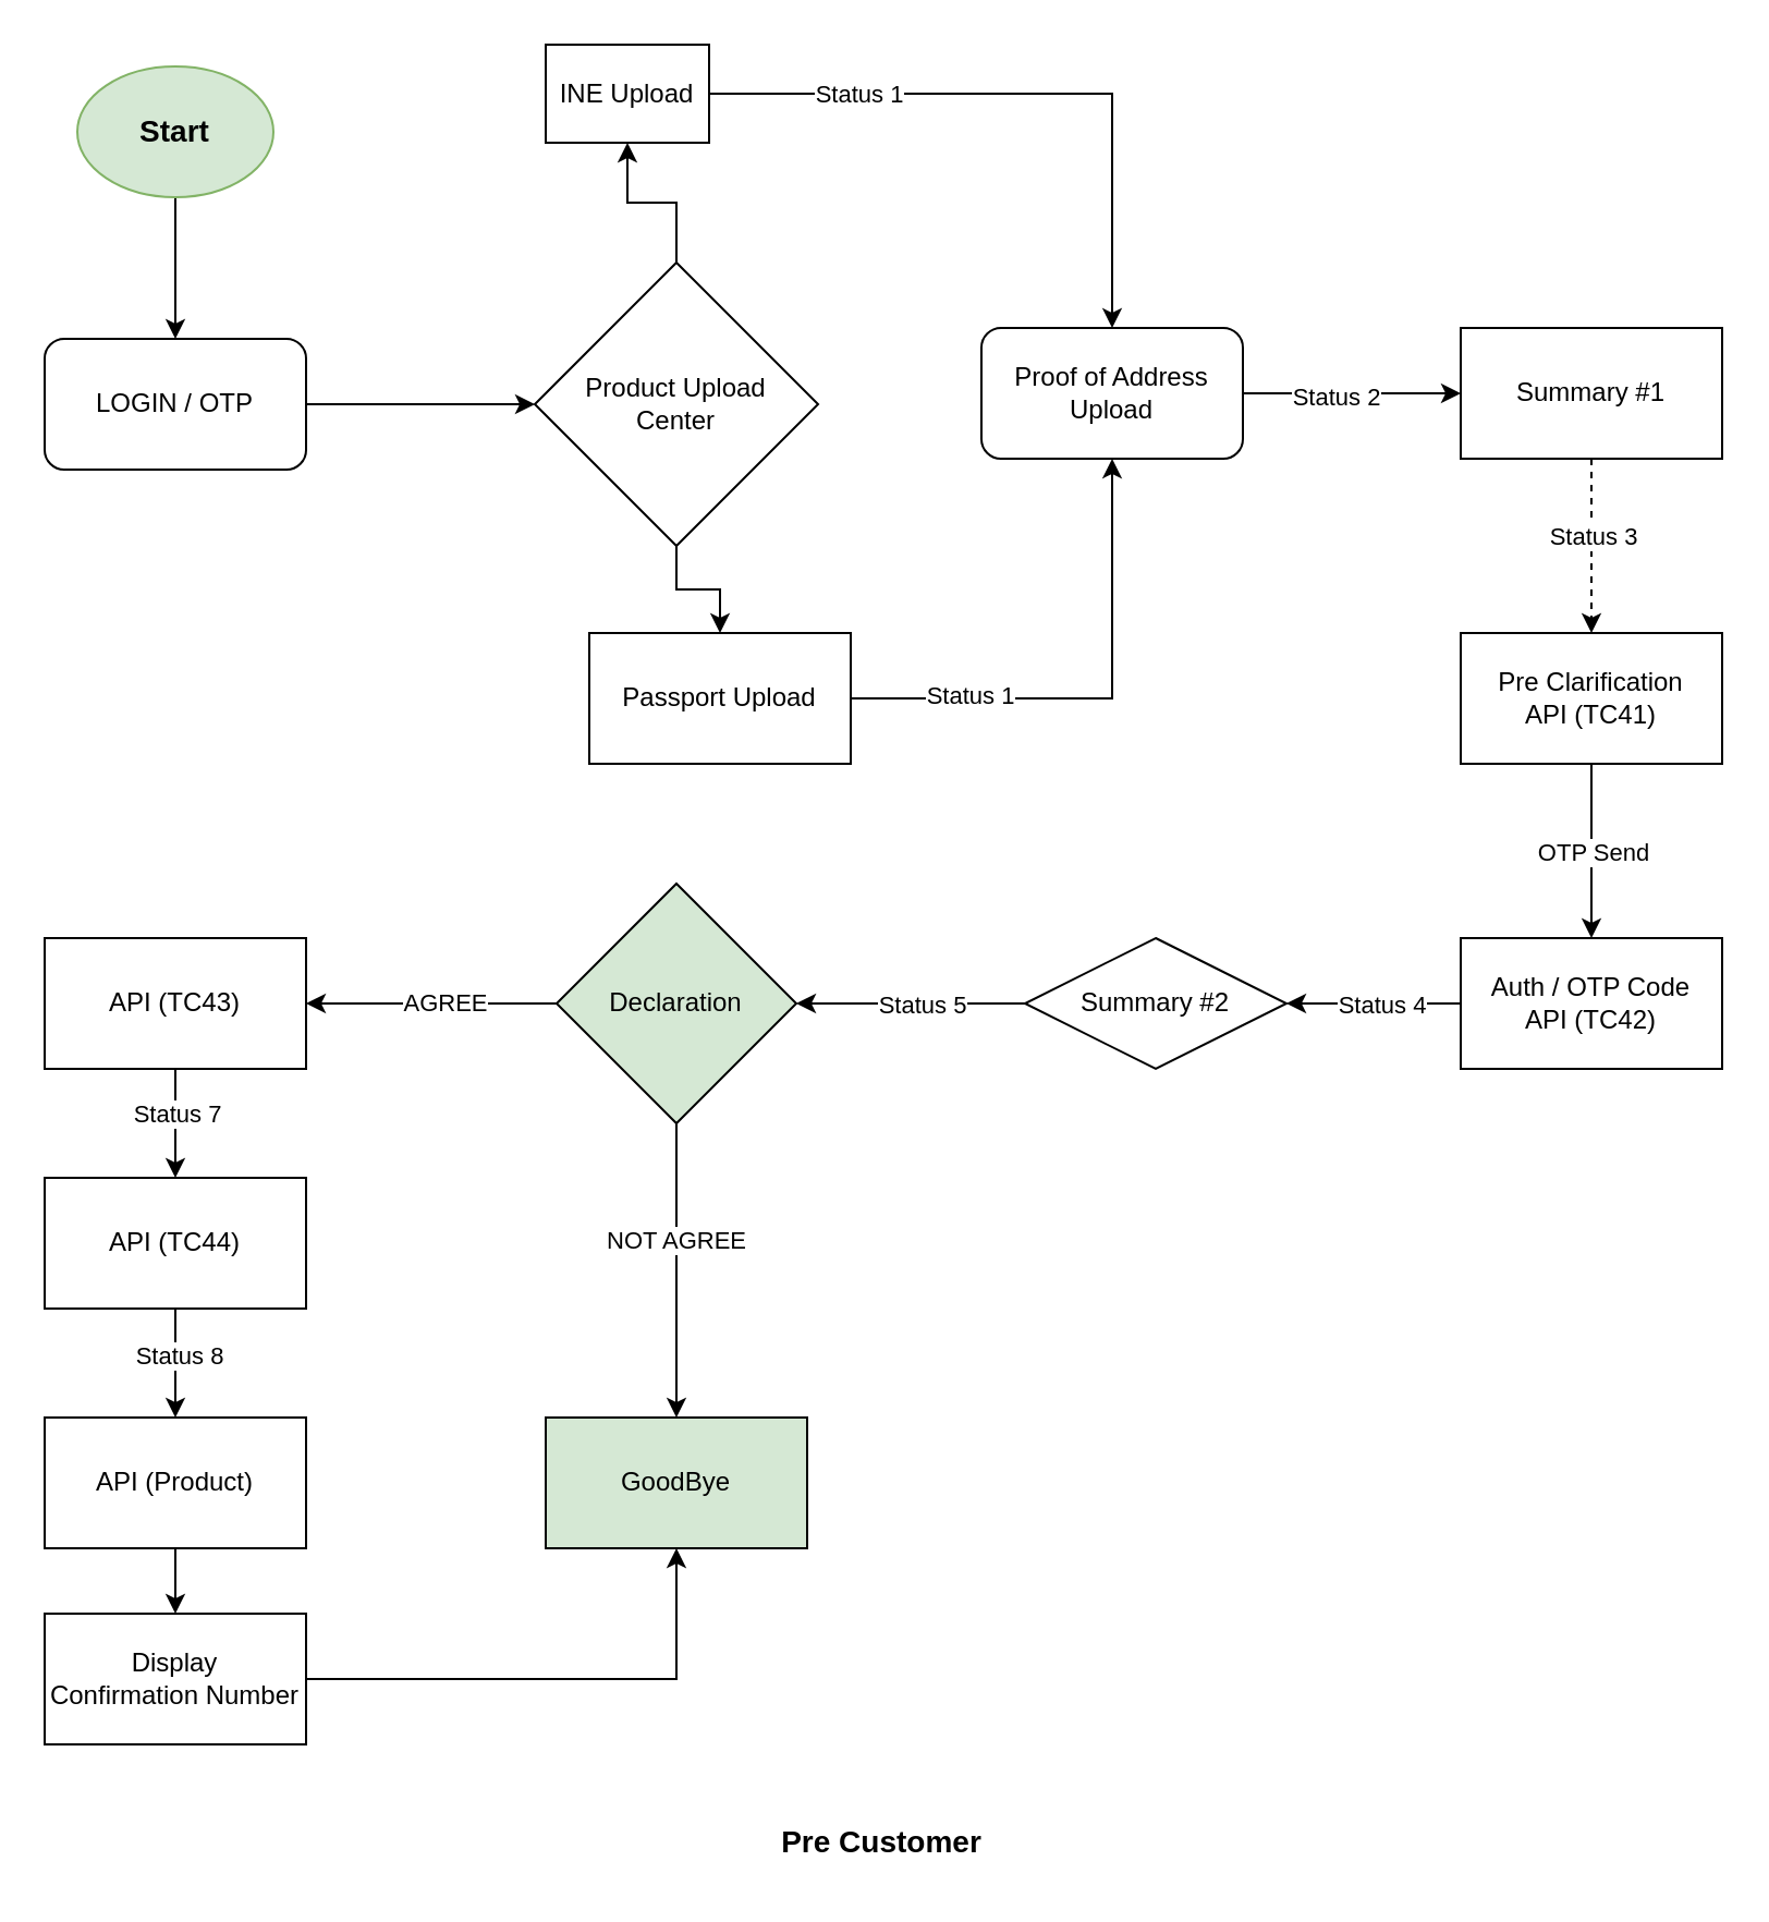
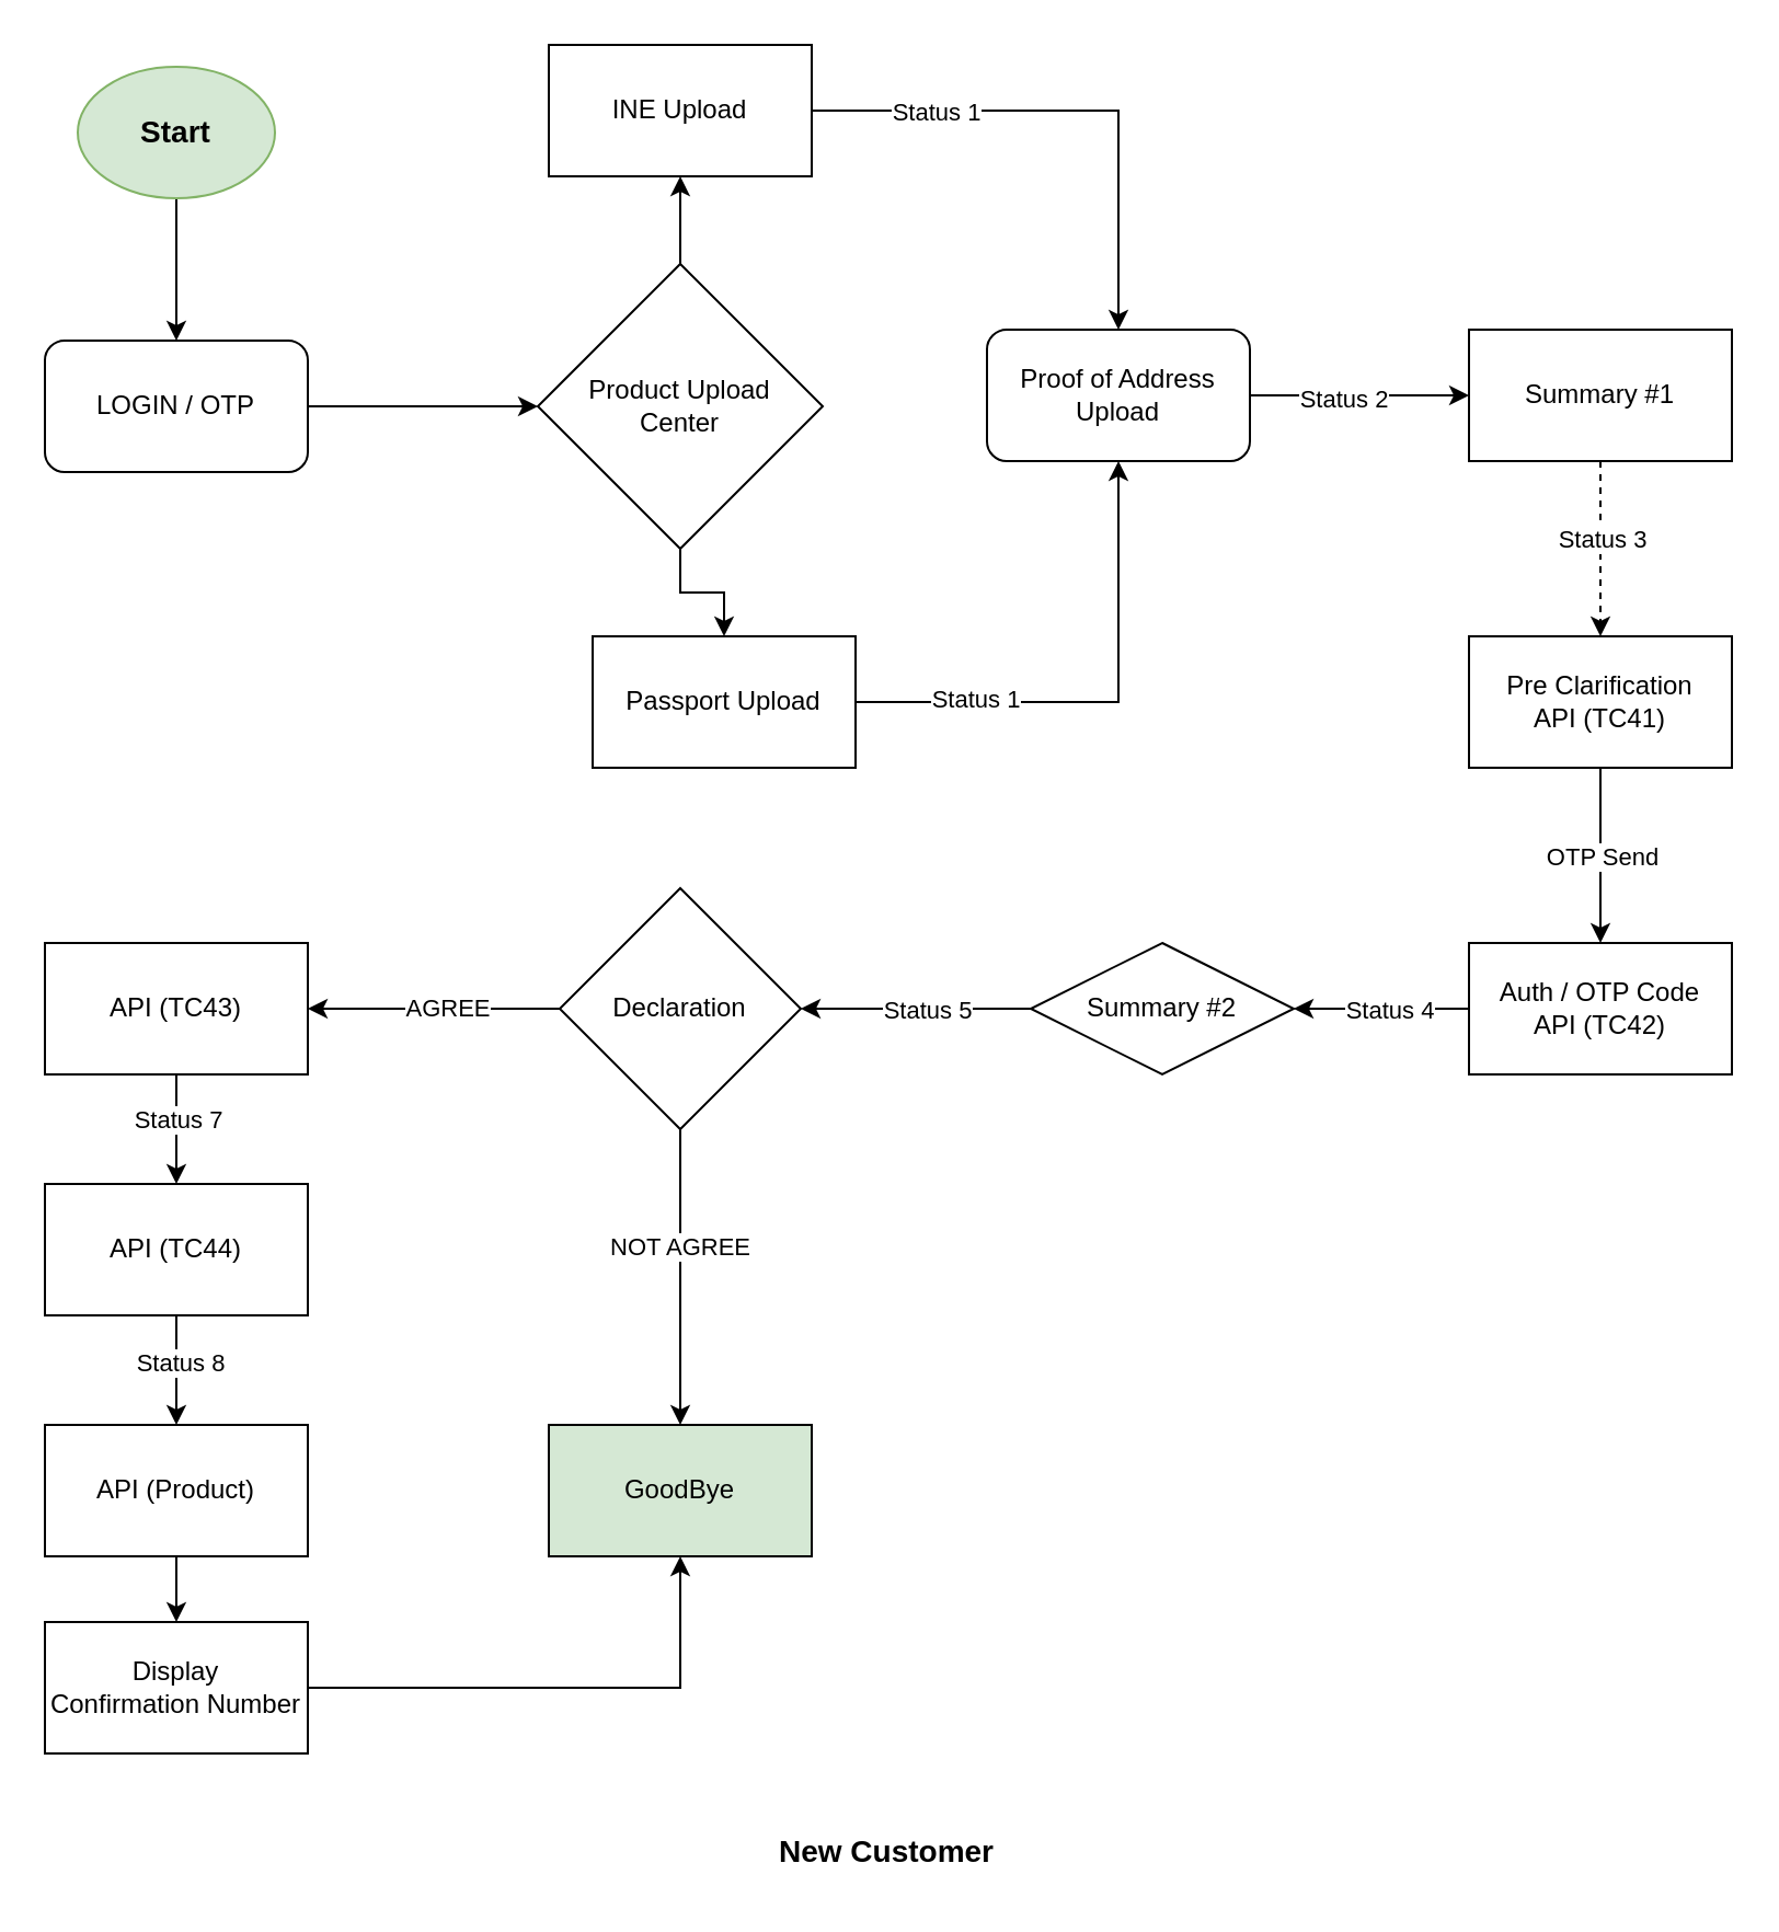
  <mxCell id="0" />
  <mxCell id="1" parent="0" />
  <mxCell id="2" value="LOGIN / OTP" style="rounded=1;whiteSpace=wrap;html=1;" vertex="1" parent="1"><mxGeometry x="20" y="155" width="120" height="60" as="geometry" /></mxCell>
  <mxCell id="3" value="" style="edgeStyle=orthogonalEdgeStyle;rounded=0;orthogonalLoop=1;jettySize=auto;html=1;exitX=1;exitY=0.5;exitDx=0;exitDy=0;" edge="1" parent="1" source="2" target="6"><mxGeometry relative="1" as="geometry"><mxPoint x="160" y="120" as="sourcePoint" /><Array as="points"><mxPoint x="180" y="185" /><mxPoint x="180" y="185" /></Array></mxGeometry></mxCell>
  <mxCell id="4" value="" style="edgeStyle=orthogonalEdgeStyle;rounded=0;orthogonalLoop=1;jettySize=auto;html=1;" edge="1" parent="1" source="6" target="9"><mxGeometry relative="1" as="geometry" /></mxCell>
  <mxCell id="5" value="" style="edgeStyle=orthogonalEdgeStyle;rounded=0;orthogonalLoop=1;jettySize=auto;html=1;" edge="1" parent="1" source="6" target="12"><mxGeometry relative="1" as="geometry" /></mxCell>
  <mxCell id="6" value="Product Upload &lt;br&gt;Center" style="rhombus;whiteSpace=wrap;html=1;rounded=0;" vertex="1" parent="1"><mxGeometry x="245" y="120" width="130" height="130" as="geometry" /></mxCell>
  <mxCell id="7" value="" style="edgeStyle=orthogonalEdgeStyle;rounded=0;orthogonalLoop=1;jettySize=auto;html=1;" edge="1" parent="1" source="9" target="15"><mxGeometry relative="1" as="geometry" /></mxCell>
  <mxCell id="8" value="Status 1" style="edgeLabel;html=1;align=center;verticalAlign=middle;resizable=0;points=[];" vertex="1" connectable="0" parent="7"><mxGeometry x="-0.537" relative="1" as="geometry"><mxPoint as="offset" /></mxGeometry></mxCell>
- <mxCell id="9" value="INE Upload" style="whiteSpace=wrap;html=1;rounded=0;" vertex="1" parent="1"><mxGeometry x="250" y="20" width="75" height="45" as="geometry" /></mxCell>
+ <mxCell id="9" value="INE Upload" style="whiteSpace=wrap;html=1;rounded=0;" vertex="1" parent="1"><mxGeometry x="250" y="20" width="120" height="60" as="geometry" /></mxCell>
  <mxCell id="10" style="edgeStyle=orthogonalEdgeStyle;rounded=0;orthogonalLoop=1;jettySize=auto;html=1;exitX=1;exitY=0.5;exitDx=0;exitDy=0;entryX=0.5;entryY=1;entryDx=0;entryDy=0;" edge="1" parent="1" source="12" target="15"><mxGeometry relative="1" as="geometry"><mxPoint x="700" y="330" as="targetPoint" /></mxGeometry></mxCell>
  <mxCell id="11" value="Status 1" style="edgeLabel;html=1;align=center;verticalAlign=middle;resizable=0;points=[];" vertex="1" connectable="0" parent="10"><mxGeometry x="-0.531" y="2" relative="1" as="geometry"><mxPoint as="offset" /></mxGeometry></mxCell>
  <mxCell id="12" value="Passport Upload" style="whiteSpace=wrap;html=1;rounded=0;" vertex="1" parent="1"><mxGeometry x="270" y="290" width="120" height="60" as="geometry" /></mxCell>
  <mxCell id="13" value="" style="edgeStyle=orthogonalEdgeStyle;rounded=0;orthogonalLoop=1;jettySize=auto;html=1;" edge="1" parent="1" source="15" target="18"><mxGeometry relative="1" as="geometry" /></mxCell>
  <mxCell id="14" value="Status 2" style="edgeLabel;html=1;align=center;verticalAlign=middle;resizable=0;points=[];" vertex="1" connectable="0" parent="13"><mxGeometry x="-0.151" y="-1" relative="1" as="geometry"><mxPoint as="offset" /></mxGeometry></mxCell>
  <mxCell id="15" value="Proof of Address Upload" style="whiteSpace=wrap;html=1;rounded=1;" vertex="1" parent="1"><mxGeometry x="450" y="150" width="120" height="60" as="geometry" /></mxCell>
  <mxCell id="16" value="" style="edgeStyle=orthogonalEdgeStyle;rounded=0;orthogonalLoop=1;jettySize=auto;html=1;dashed=1;" edge="1" parent="1" source="18" target="21"><mxGeometry relative="1" as="geometry" /></mxCell>
  <mxCell id="17" value="Status 3" style="edgeLabel;html=1;align=center;verticalAlign=middle;resizable=0;points=[];" vertex="1" connectable="0" parent="16"><mxGeometry x="-0.217" relative="1" as="geometry"><mxPoint y="4" as="offset" /></mxGeometry></mxCell>
  <mxCell id="18" value="Summary #1" style="whiteSpace=wrap;html=1;rounded=0;" vertex="1" parent="1"><mxGeometry x="670" y="150" width="120" height="60" as="geometry" /></mxCell>
  <mxCell id="19" value="" style="edgeStyle=orthogonalEdgeStyle;rounded=0;orthogonalLoop=1;jettySize=auto;html=1;" edge="1" parent="1" source="21" target="24"><mxGeometry relative="1" as="geometry" /></mxCell>
  <mxCell id="20" value="OTP Send" style="edgeLabel;html=1;align=center;verticalAlign=middle;resizable=0;points=[];" vertex="1" connectable="0" parent="19"><mxGeometry x="-0.153" relative="1" as="geometry"><mxPoint y="6" as="offset" /></mxGeometry></mxCell>
  <mxCell id="21" value="Pre Clarification&lt;br&gt;API (TC41)" style="whiteSpace=wrap;html=1;rounded=0;" vertex="1" parent="1"><mxGeometry x="670" y="290" width="120" height="60" as="geometry" /></mxCell>
  <mxCell id="22" value="" style="edgeStyle=orthogonalEdgeStyle;rounded=0;orthogonalLoop=1;jettySize=auto;html=1;" edge="1" parent="1" source="24" target="27"><mxGeometry relative="1" as="geometry" /></mxCell>
  <mxCell id="23" value="Status 4" style="edgeLabel;html=1;align=center;verticalAlign=middle;resizable=0;points=[];" vertex="1" connectable="0" parent="22"><mxGeometry x="-0.251" y="2" relative="1" as="geometry"><mxPoint x="-7" y="-2" as="offset" /></mxGeometry></mxCell>
  <mxCell id="24" value="Auth / OTP Code&lt;br&gt;API (TC42)" style="whiteSpace=wrap;html=1;rounded=0;" vertex="1" parent="1"><mxGeometry x="670" y="430" width="120" height="60" as="geometry" /></mxCell>
  <mxCell id="25" value="" style="edgeStyle=orthogonalEdgeStyle;rounded=0;orthogonalLoop=1;jettySize=auto;html=1;" edge="1" parent="1" source="27" target="32"><mxGeometry relative="1" as="geometry" /></mxCell>
  <mxCell id="26" value="Status 5" style="edgeLabel;html=1;align=center;verticalAlign=middle;resizable=0;points=[];" vertex="1" connectable="0" parent="25"><mxGeometry x="-0.223" y="1" relative="1" as="geometry"><mxPoint x="-7" y="-1" as="offset" /></mxGeometry></mxCell>
  <mxCell id="27" value="Summary #2" style="rhombus;whiteSpace=wrap;html=1;" vertex="1" parent="1"><mxGeometry x="470" y="430" width="120" height="60" as="geometry" /></mxCell>
  <mxCell id="28" value="" style="edgeStyle=orthogonalEdgeStyle;rounded=0;orthogonalLoop=1;jettySize=auto;html=1;" edge="1" parent="1" source="32" target="33"><mxGeometry relative="1" as="geometry" /></mxCell>
  <mxCell id="29" value="NOT AGREE" style="edgeLabel;html=1;align=center;verticalAlign=middle;resizable=0;points=[];" vertex="1" connectable="0" parent="28"><mxGeometry x="-0.243" y="-1" relative="1" as="geometry"><mxPoint y="2" as="offset" /></mxGeometry></mxCell>
  <mxCell id="30" value="" style="edgeStyle=orthogonalEdgeStyle;rounded=0;orthogonalLoop=1;jettySize=auto;html=1;" edge="1" parent="1" source="32" target="37"><mxGeometry relative="1" as="geometry" /></mxCell>
  <mxCell id="31" value="AGREE" style="edgeLabel;html=1;align=center;verticalAlign=middle;resizable=0;points=[];" vertex="1" connectable="0" parent="30"><mxGeometry x="0.217" y="-4" relative="1" as="geometry"><mxPoint x="18" y="3" as="offset" /></mxGeometry></mxCell>
- <mxCell id="32" value="Declaration" style="rhombus;whiteSpace=wrap;html=1;rounded=0;fillColor=#d5e8d4;" vertex="1" parent="1"><mxGeometry x="255" y="405" width="110" height="110" as="geometry" /></mxCell>
+ <mxCell id="32" value="Declaration" style="rhombus;whiteSpace=wrap;html=1;rounded=0;" vertex="1" parent="1"><mxGeometry x="255" y="405" width="110" height="110" as="geometry" /></mxCell>
  <mxCell id="33" value="GoodBye" style="whiteSpace=wrap;html=1;rounded=0;fillColor=#d5e8d4;" vertex="1" parent="1"><mxGeometry x="250" y="650" width="120" height="60" as="geometry" /></mxCell>
  <mxCell id="34" style="edgeStyle=orthogonalEdgeStyle;rounded=0;orthogonalLoop=1;jettySize=auto;html=1;exitX=0.5;exitY=1;exitDx=0;exitDy=0;" edge="1" parent="1" source="37" target="43"><mxGeometry relative="1" as="geometry"><mxPoint x="135" y="690" as="targetPoint" /><Array as="points"><mxPoint x="80" y="520" /><mxPoint x="80" y="520" /></Array></mxGeometry></mxCell>
  <mxCell id="35" value="Status 7" style="edgeLabel;html=1;align=center;verticalAlign=middle;resizable=0;points=[];" vertex="1" connectable="0" parent="34"><mxGeometry x="-0.727" relative="1" as="geometry"><mxPoint y="-20" as="offset" /></mxGeometry></mxCell>
  <mxCell id="36" value="Status 7" style="edgeLabel;html=1;align=center;verticalAlign=middle;resizable=0;points=[];" vertex="1" connectable="0" parent="34"><mxGeometry x="-0.416" relative="1" as="geometry"><mxPoint y="5" as="offset" /></mxGeometry></mxCell>
  <mxCell id="37" value="API (TC43)" style="whiteSpace=wrap;html=1;rounded=0;" vertex="1" parent="1"><mxGeometry x="20" y="430" width="120" height="60" as="geometry" /></mxCell>
  <mxCell id="38" style="edgeStyle=orthogonalEdgeStyle;rounded=0;orthogonalLoop=1;jettySize=auto;html=1;exitX=0.5;exitY=1;exitDx=0;exitDy=0;" edge="1" parent="1" source="18" target="18"><mxGeometry relative="1" as="geometry" /></mxCell>
  <mxCell id="39" style="edgeStyle=orthogonalEdgeStyle;rounded=0;orthogonalLoop=1;jettySize=auto;html=1;exitX=0.5;exitY=1;exitDx=0;exitDy=0;entryX=0.5;entryY=0;entryDx=0;entryDy=0;fontSize=14;fontColor=#000000;" edge="1" parent="1" source="40" target="2"><mxGeometry relative="1" as="geometry" /></mxCell>
  <mxCell id="40" value="&lt;b style=&quot;font-size: 14px;&quot;&gt;&lt;font color=&quot;#000000&quot; style=&quot;font-size: 14px;&quot;&gt;Start&lt;/font&gt;&lt;/b&gt;" style="ellipse;whiteSpace=wrap;html=1;fontSize=14;fillColor=#d5e8d4;strokeColor=#82b366;fontColor=#FFFFFF;" vertex="1" parent="1"><mxGeometry x="35" y="30" width="90" height="60" as="geometry" /></mxCell>
  <mxCell id="41" value="" style="edgeStyle=orthogonalEdgeStyle;rounded=0;orthogonalLoop=1;jettySize=auto;html=1;" edge="1" parent="1" source="43" target="45"><mxGeometry relative="1" as="geometry" /></mxCell>
  <mxCell id="42" value="Status 8" style="edgeLabel;html=1;align=center;verticalAlign=middle;resizable=0;points=[];" vertex="1" connectable="0" parent="41"><mxGeometry x="-0.278" y="1" relative="1" as="geometry"><mxPoint y="3" as="offset" /></mxGeometry></mxCell>
  <mxCell id="43" value="API (TC44)" style="rounded=0;whiteSpace=wrap;html=1;" vertex="1" parent="1"><mxGeometry x="20" y="540" width="120" height="60" as="geometry" /></mxCell>
  <mxCell id="44" value="" style="edgeStyle=orthogonalEdgeStyle;rounded=0;orthogonalLoop=1;jettySize=auto;html=1;" edge="1" parent="1" source="45" target="47"><mxGeometry relative="1" as="geometry" /></mxCell>
  <mxCell id="45" value="API (Product)" style="whiteSpace=wrap;html=1;rounded=0;" vertex="1" parent="1"><mxGeometry x="20" y="650" width="120" height="60" as="geometry" /></mxCell>
  <mxCell id="46" style="edgeStyle=orthogonalEdgeStyle;rounded=0;orthogonalLoop=1;jettySize=auto;html=1;exitX=1;exitY=0.5;exitDx=0;exitDy=0;entryX=0.5;entryY=1;entryDx=0;entryDy=0;" edge="1" parent="1" source="47" target="33"><mxGeometry relative="1" as="geometry" /></mxCell>
  <mxCell id="47" value="Display&lt;br&gt;Confirmation Number" style="whiteSpace=wrap;html=1;rounded=0;" vertex="1" parent="1"><mxGeometry x="20" y="740" width="120" height="60" as="geometry" /></mxCell>
- <mxCell id="48" value="Pre Customer" style="text;html=1;align=center;verticalAlign=middle;resizable=0;points=[];autosize=1;strokeColor=none;fillColor=none;strokeWidth=1;fontSize=14;fontStyle=1" vertex="1" parent="1"><mxGeometry x="344" y="830" width="120" height="30" as="geometry" /></mxCell>
+ <mxCell id="48" value="New Customer" style="text;html=1;align=center;verticalAlign=middle;resizable=0;points=[];autosize=1;strokeColor=none;fillColor=none;strokeWidth=1;fontSize=14;fontStyle=1" vertex="1" parent="1"><mxGeometry x="344" y="830" width="120" height="30" as="geometry" /></mxCell>
